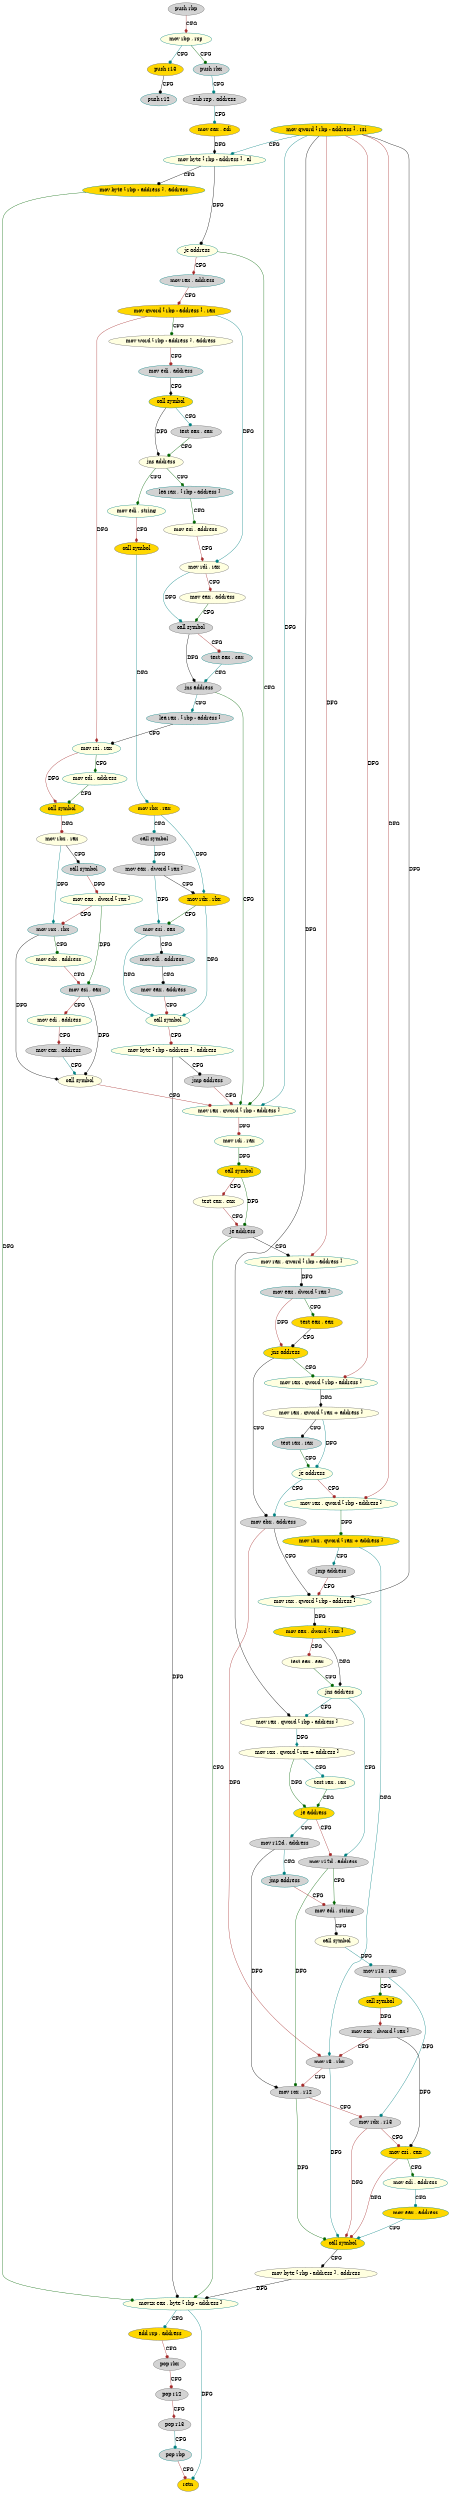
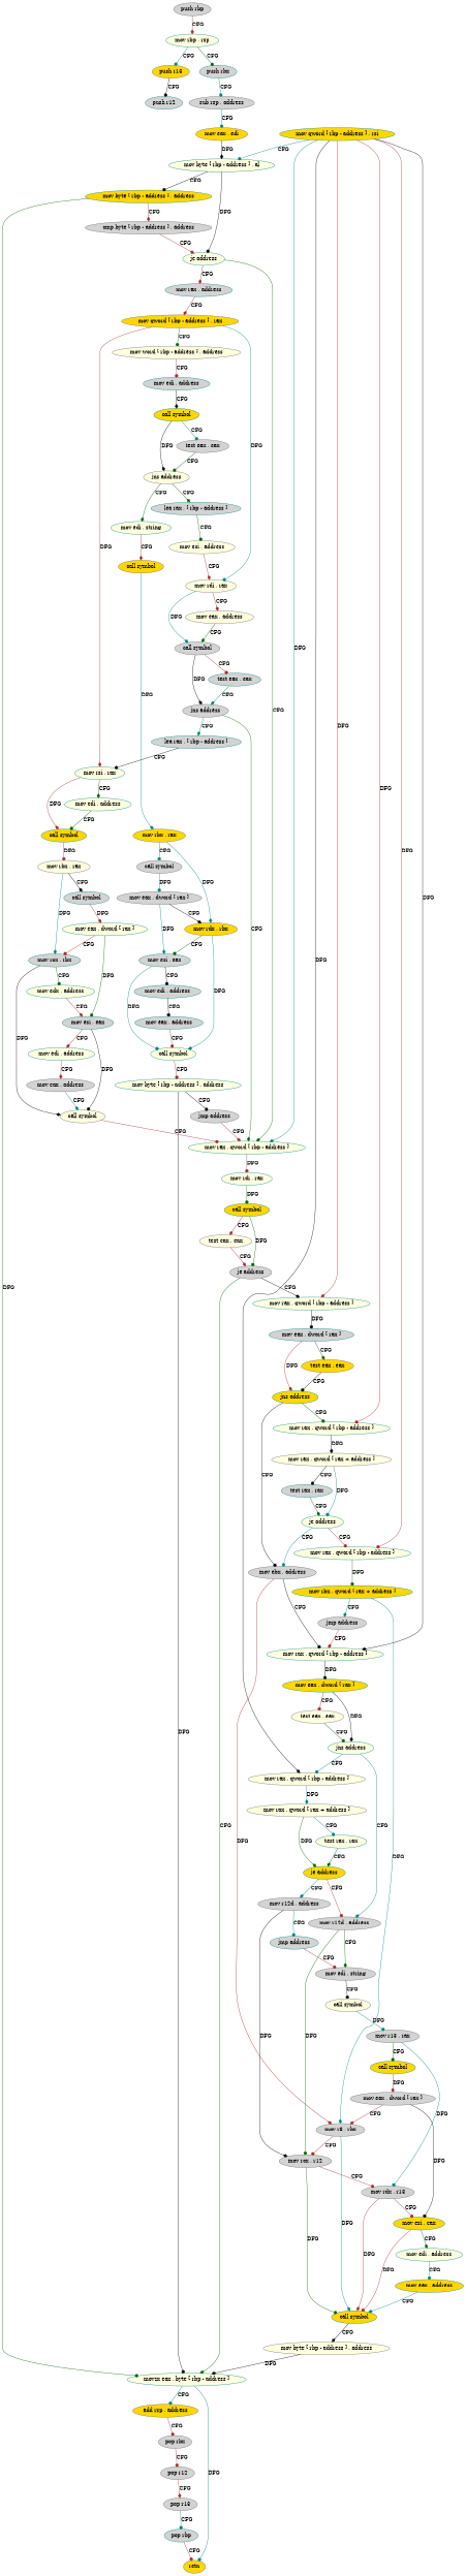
  digraph {
    node [color=teal fillcolor=lightgrey style=filled]
    edge [arrowhead=dot color=brown]
    n1 [color=gray40 label="push rbp"]
    n2 [fillcolor=lightyellow label="mov rbp , rsp"]
    n3 [color=gray40 fillcolor=gold label="push r13"]
    n4 [label="push rbx"]
    n5 [label="push r12"]
    n6 [color=gray40 label="sub rsp , address"]
    n7 [color=gray40 fillcolor=gold label="mov eax , edi"]
    n8 [fillcolor=lightyellow label="mov byte [ rbp - address ] , al"]
    n9 [fillcolor=gold label="mov qword [ rbp - address ] , rsi"]
    n10 [fillcolor=lightyellow label="mov rax , qword [ rbp - address ]"]
    n11 [fillcolor=lightyellow label="mov rax , qword [ rbp - address ]"]
    n12 [fillcolor=lightyellow label="mov rax , qword [ rbp - address ]"]
    n13 [fillcolor=lightyellow label="mov rax , qword [ rbp - address ]"]
    n14 [fillcolor=lightyellow label="mov rax , qword [ rbp - address ]"]
    n15 [color=gray40 fillcolor=lightyellow label="mov rax , qword [ rbp - address ]"]
    n16 [fillcolor=gold label="mov byte [ rbp - address ] , address"]
    n17 [fillcolor=lightyellow label="je address"]
    n18 [fillcolor=lightyellow label="mov rdi , rax"]
    n19 [label="mov eax , dword [ rax ]"]
    n20 [color=gray40 fillcolor=lightyellow label="mov rax , qword [ rax + address ]"]
    n21 [fillcolor=gold label="mov eax , dword [ rax ]"]
    n22 [fillcolor=gold label="mov rbx , qword [ rax + address ]"]
    n23 [color=gray40 fillcolor=lightyellow label="mov rax , qword [ rax + address ]"]
+   n24 [color=gray40 label="cmp byte [ rbp - address ] , address"]
    n25 [fillcolor=lightyellow label="movzx eax , byte [ rbp - address ]"]
    n26 [label="mov rax , address"]
    n27 [color=gray40 fillcolor=gold label="add rsp , address"]
    n28 [color=gray40 fillcolor=gold label=retn]
    n29 [color=gray40 fillcolor=gold label="mov qword [ rbp - address ] , rax"]
    n30 [fillcolor=gold label="call symbol"]
    n31 [color=gray40 fillcolor=lightyellow label="mov word [ rbp - address ] , address"]
    n32 [color=gray40 fillcolor=lightyellow label="mov rdi , rax"]
    n33 [fillcolor=lightyellow label="mov rsi , rax"]
    n34 [color=gray40 fillcolor=lightyellow label="test eax , eax"]
    n35 [color=gray40 label="je address"]
    n36 [color=gray40 label="pop rbx"]
    n37 [color=gray40 fillcolor=gold label="test eax , eax"]
    n38 [fillcolor=gold label="jns address"]
    n39 [label="mov edi , address"]
    n40 [color=gray40 fillcolor=lightyellow label="mov eax , address"]
    n41 [color=gray40 label="call symbol"]
    n42 [fillcolor=lightyellow label="mov edi , address"]
    n43 [fillcolor=gold label="call symbol"]
    n44 [fillcolor=gold label="call symbol"]
    n45 [color=gray40 label="test eax , eax"]
    n46 [color=gray40 fillcolor=lightyellow label="jns address"]
    n47 [label="lea rax , [ rbp - address ]"]
    n48 [fillcolor=lightyellow label="mov edi , string"]
    n49 [color=gray40 fillcolor=lightyellow label="mov esi , address"]
    n50 [color=gray40 fillcolor=gold label="call symbol"]
    n51 [color=gray40 fillcolor=gold label="mov rbx , rax"]
    n52 [color=gray40 label="pop r12"]
    n53 [color=gray40 label="pop r13"]
    n54 [label="pop rbp"]
    n55 [color=gray40 label="mov ebx , address"]
    n56 [color=gray40 label="mov r8 , rbx"]
    n57 [color=gray40 label="mov rcx , r12"]
    n58 [fillcolor=gold label="call symbol"]
    n59 [label="test rax , rax"]
    n60 [fillcolor=lightyellow label="je address"]
    n61 [label="test eax , eax"]
    n62 [color=gray40 label="jns address"]
    n63 [label="lea rax , [ rbp - address ]"]
    n64 [color=gray40 label="call symbol"]
    n65 [color=gray40 fillcolor=gold label="mov rdx , rbx"]
    n66 [color=gray40 label="mov eax , dword [ rax ]"]
    n67 [label="mov esi , eax"]
    n68 [fillcolor=lightyellow label="call symbol"]
    n69 [label="mov edi , address"]
    n70 [fillcolor=lightyellow label="mov byte [ rbp - address ] , address"]
    n71 [label="mov eax , address"]
    n72 [color=gray40 label="jmp address"]
    n73 [color=gray40 fillcolor=lightyellow label="test eax , eax"]
    n74 [fillcolor=lightyellow label="jns address"]
    n75 [color=gray40 label="jmp address"]
    n76 [color=gray40 fillcolor=lightyellow label="mov rbx , rax"]
    n77 [label="call symbol"]
    n78 [label="mov rcx , rbx"]
    n79 [fillcolor=lightyellow label="mov eax , dword [ rax ]"]
    n80 [fillcolor=lightyellow label="mov edx , address"]
    n81 [color=gray40 fillcolor=lightyellow label="call symbol"]
    n82 [label="mov esi , eax"]
    n83 [fillcolor=lightyellow label="mov edi , address"]
    n84 [color=gray40 label="mov eax , address"]
    n85 [color=gray40 label="mov r12d , address"]
    n86 [color=gray40 label="mov edi , string"]
    n87 [color=gray40 fillcolor=lightyellow label="call symbol"]
    n88 [color=gray40 label="mov rdx , r13"]
    n89 [color=gray40 label="mov r13 , rax"]
    n90 [fillcolor=lightyellow label="test rax , rax"]
    n91 [fillcolor=gold label="je address"]
    n92 [color=gray40 label="mov r12d , address"]
    n93 [label="jmp address"]
    n94 [fillcolor=gold label="call symbol"]
    n95 [color=gray40 label="mov eax , dword [ rax ]"]
    n96 [fillcolor=gold label="mov esi , eax"]
    n97 [fillcolor=lightyellow label="mov edi , address"]
    n98 [color=gray40 fillcolor=lightyellow label="mov byte [ rbp - address ] , address"]
    n99 [fillcolor=gold label="mov eax , address"]
    n1 -> n2 [arrowhead=diamond label=CFG]
    n2 -> n3 [color=teal label=CFG]
    n2 -> n4 [color=darkgreen label=CFG]
    n3 -> n5 [color=black label=CFG]
    n4 -> n6 [color=teal label=CFG]
    n6 -> n7 [color=teal label=CFG]
    n7 -> n8 [arrowhead=diamond color=black label=DFG]
    n8 -> n16 [color=black label=CFG]
    n8 -> n17 [color=black label=DFG]
-   n9 -> n8 [arrowhead=diamond color=teal label=CFG]
+   n9 -> n8 [color=teal label=CFG]
    n9 -> n10 [arrowhead=diamond color=teal label=DFG]
    n9 -> n11 [arrowhead=diamond label=DFG]
    n9 -> n12 [label=DFG]
    n9 -> n13 [arrowhead=diamond color=black label=DFG]
    n9 -> n14 [label=DFG]
    n9 -> n15 [arrowhead=diamond color=black label=DFG]
    n10 -> n18 [label=DFG]
    n11 -> n19 [color=black label=DFG]
    n12 -> n20 [arrowhead=diamond color=black label=DFG]
    n13 -> n21 [color=black label=DFG]
    n14 -> n22 [color=darkgreen label=DFG]
    n15 -> n23 [arrowhead=diamond color=teal label=DFG]
+   n16 -> n24 [arrowhead=diamond label=CFG]
    n16 -> n25 [color=darkgreen label=DFG]
    n17 -> n10 [arrowhead=diamond color=darkgreen label=CFG]
    n17 -> n26 [arrowhead=diamond label=CFG]
    n18 -> n30 [color=darkgreen label=DFG]
    n19 -> n37 [arrowhead=diamond color=darkgreen label=CFG]
    n19 -> n38 [arrowhead=diamond label=DFG]
    n20 -> n59 [color=black label=CFG]
    n20 -> n60 [color=teal label=DFG]
    n21 -> n73 [label=CFG]
    n21 -> n74 [arrowhead=diamond color=black label=DFG]
    n22 -> n56 [arrowhead=diamond color=teal label=DFG]
    n22 -> n75 [arrowhead=diamond color=teal label=CFG]
    n23 -> n90 [color=teal label=CFG]
    n23 -> n91 [arrowhead=diamond color=darkgreen label=DFG]
+   n24 -> n17 [arrowhead=diamond label=CFG]
    n25 -> n27 [color=teal label=CFG]
    n25 -> n28 [color=teal label=DFG]
    n26 -> n29 [arrowhead=diamond label=CFG]
    n27 -> n36 [label=CFG]
    n29 -> n31 [color=darkgreen label=CFG]
    n29 -> n32 [color=teal label=DFG]
    n29 -> n33 [arrowhead=diamond label=DFG]
    n30 -> n34 [arrowhead=diamond label=CFG]
    n30 -> n35 [color=darkgreen label=DFG]
    n31 -> n39 [label=CFG]
    n32 -> n40 [arrowhead=diamond label=CFG]
    n32 -> n41 [arrowhead=diamond color=teal label=DFG]
    n33 -> n42 [arrowhead=diamond color=darkgreen label=CFG]
    n33 -> n43 [arrowhead=diamond label=DFG]
    n34 -> n35 [arrowhead=diamond label=CFG]
    n35 -> n11 [arrowhead=diamond color=black label=CFG]
    n35 -> n25 [arrowhead=diamond color=darkgreen label=CFG]
    n36 -> n52 [label=CFG]
    n37 -> n38 [color=black label=CFG]
    n38 -> n12 [color=darkgreen label=CFG]
    n38 -> n55 [color=black label=CFG]
    n39 -> n44 [arrowhead=diamond color=black label=CFG]
    n40 -> n41 [arrowhead=diamond color=darkgreen label=CFG]
    n41 -> n61 [label=CFG]
    n41 -> n62 [arrowhead=diamond color=black label=DFG]
    n42 -> n43 [color=darkgreen label=CFG]
    n43 -> n76 [label=DFG]
    n44 -> n45 [color=teal label=CFG]
    n44 -> n46 [arrowhead=diamond color=black label=DFG]
    n45 -> n46 [color=darkgreen label=CFG]
    n46 -> n47 [arrowhead=diamond color=darkgreen label=CFG]
    n46 -> n48 [arrowhead=diamond color=darkgreen label=CFG]
    n47 -> n49 [color=darkgreen label=CFG]
    n48 -> n50 [arrowhead=diamond label=CFG]
    n49 -> n32 [arrowhead=diamond label=CFG]
    n50 -> n51 [arrowhead=diamond color=teal label=DFG]
    n51 -> n64 [color=teal label=CFG]
    n51 -> n65 [arrowhead=diamond color=teal label=DFG]
    n52 -> n53 [arrowhead=diamond label=CFG]
    n53 -> n54 [color=teal label=CFG]
    n54 -> n28 [label=CFG]
    n55 -> n13 [color=black label=CFG]
    n55 -> n56 [arrowhead=diamond label=DFG]
    n56 -> n57 [label=CFG]
    n56 -> n58 [arrowhead=diamond color=teal label=DFG]
    n57 -> n58 [color=darkgreen label=DFG]
    n57 -> n88 [label=CFG]
    n58 -> n98 [arrowhead=diamond color=black label=CFG]
    n59 -> n60 [arrowhead=diamond color=darkgreen label=CFG]
    n60 -> n14 [label=CFG]
    n60 -> n55 [color=teal label=CFG]
    n61 -> n62 [arrowhead=diamond color=teal label=CFG]
    n62 -> n10 [arrowhead=diamond color=darkgreen label=CFG]
    n62 -> n63 [arrowhead=diamond color=teal label=CFG]
    n63 -> n33 [color=black label=CFG]
    n64 -> n66 [color=teal label=DFG]
    n65 -> n67 [color=darkgreen label=CFG]
    n65 -> n68 [arrowhead=diamond color=teal label=DFG]
    n66 -> n65 [arrowhead=diamond color=black label=CFG]
    n66 -> n67 [arrowhead=diamond color=teal label=DFG]
    n67 -> n68 [color=teal label=DFG]
    n67 -> n69 [color=black label=CFG]
    n68 -> n70 [label=CFG]
    n69 -> n71 [color=black label=CFG]
    n70 -> n25 [color=black label=DFG]
    n70 -> n72 [color=black label=CFG]
    n71 -> n68 [label=CFG]
    n72 -> n10 [arrowhead=diamond label=CFG]
    n73 -> n74 [color=darkgreen label=CFG]
    n74 -> n15 [color=teal label=CFG]
    n74 -> n85 [arrowhead=diamond color=teal label=CFG]
    n75 -> n13 [arrowhead=diamond label=CFG]
    n76 -> n77 [arrowhead=diamond color=black label=CFG]
    n76 -> n78 [arrowhead=diamond color=teal label=DFG]
    n77 -> n79 [arrowhead=diamond label=DFG]
    n78 -> n80 [color=darkgreen label=CFG]
    n78 -> n81 [arrowhead=diamond color=black label=DFG]
    n79 -> n78 [label=CFG]
    n79 -> n82 [color=darkgreen label=DFG]
    n80 -> n82 [arrowhead=diamond label=CFG]
    n81 -> n10 [label=CFG]
    n82 -> n81 [color=black label=DFG]
    n82 -> n83 [arrowhead=diamond label=CFG]
    n83 -> n84 [arrowhead=diamond label=CFG]
    n84 -> n81 [arrowhead=diamond color=teal label=CFG]
    n85 -> n57 [color=darkgreen label=DFG]
    n85 -> n86 [arrowhead=diamond color=darkgreen label=CFG]
    n86 -> n87 [color=black label=CFG]
    n87 -> n89 [color=teal label=DFG]
    n88 -> n58 [arrowhead=diamond label=DFG]
    n88 -> n96 [label=CFG]
    n89 -> n88 [color=teal label=DFG]
    n89 -> n94 [color=darkgreen label=CFG]
    n90 -> n91 [arrowhead=diamond color=darkgreen label=CFG]
    n91 -> n85 [label=CFG]
    n91 -> n92 [arrowhead=diamond color=teal label=CFG]
    n92 -> n57 [arrowhead=diamond color=black label=DFG]
    n92 -> n93 [color=teal label=CFG]
    n93 -> n86 [label=CFG]
    n94 -> n95 [arrowhead=diamond label=DFG]
    n95 -> n56 [arrowhead=diamond label=CFG]
    n95 -> n96 [color=black label=DFG]
    n96 -> n58 [label=DFG]
    n96 -> n97 [arrowhead=diamond color=darkgreen label=CFG]
    n97 -> n99 [color=teal label=CFG]
    n98 -> n25 [arrowhead=diamond color=black label=DFG]
    n99 -> n58 [arrowhead=diamond color=teal label=CFG]
  }
